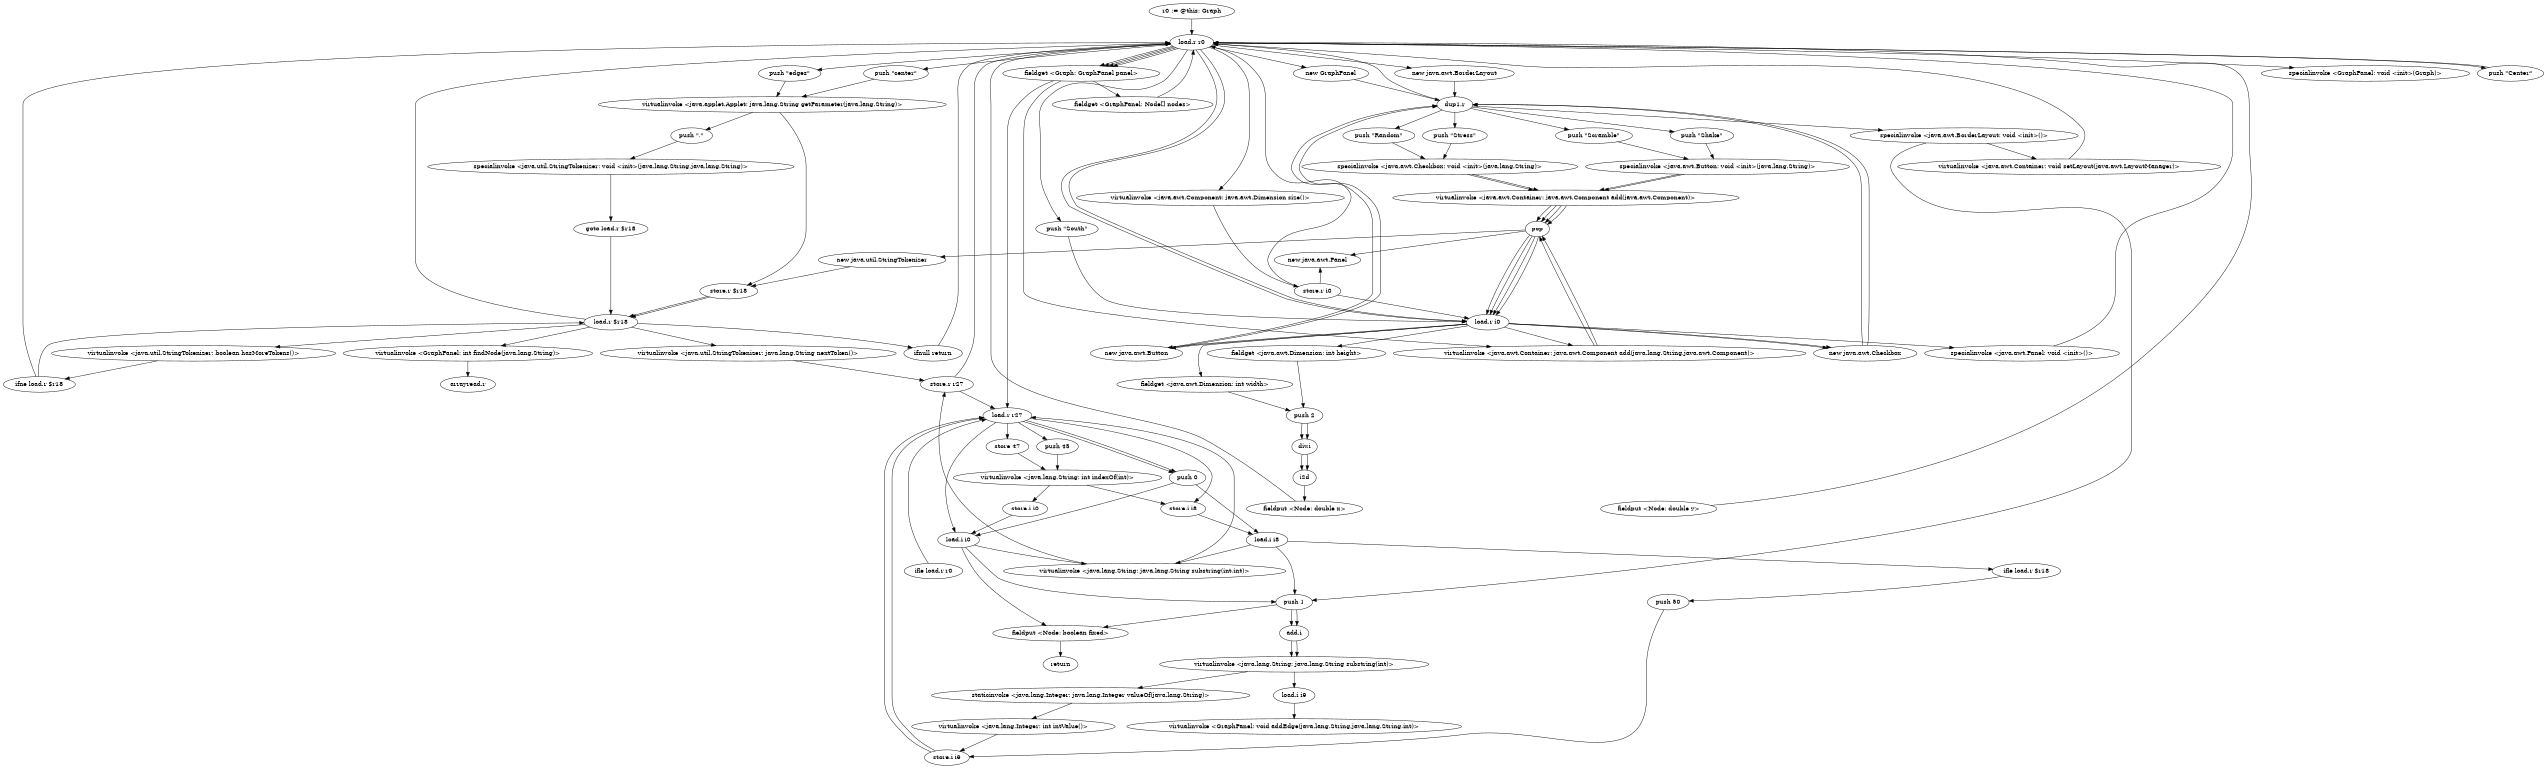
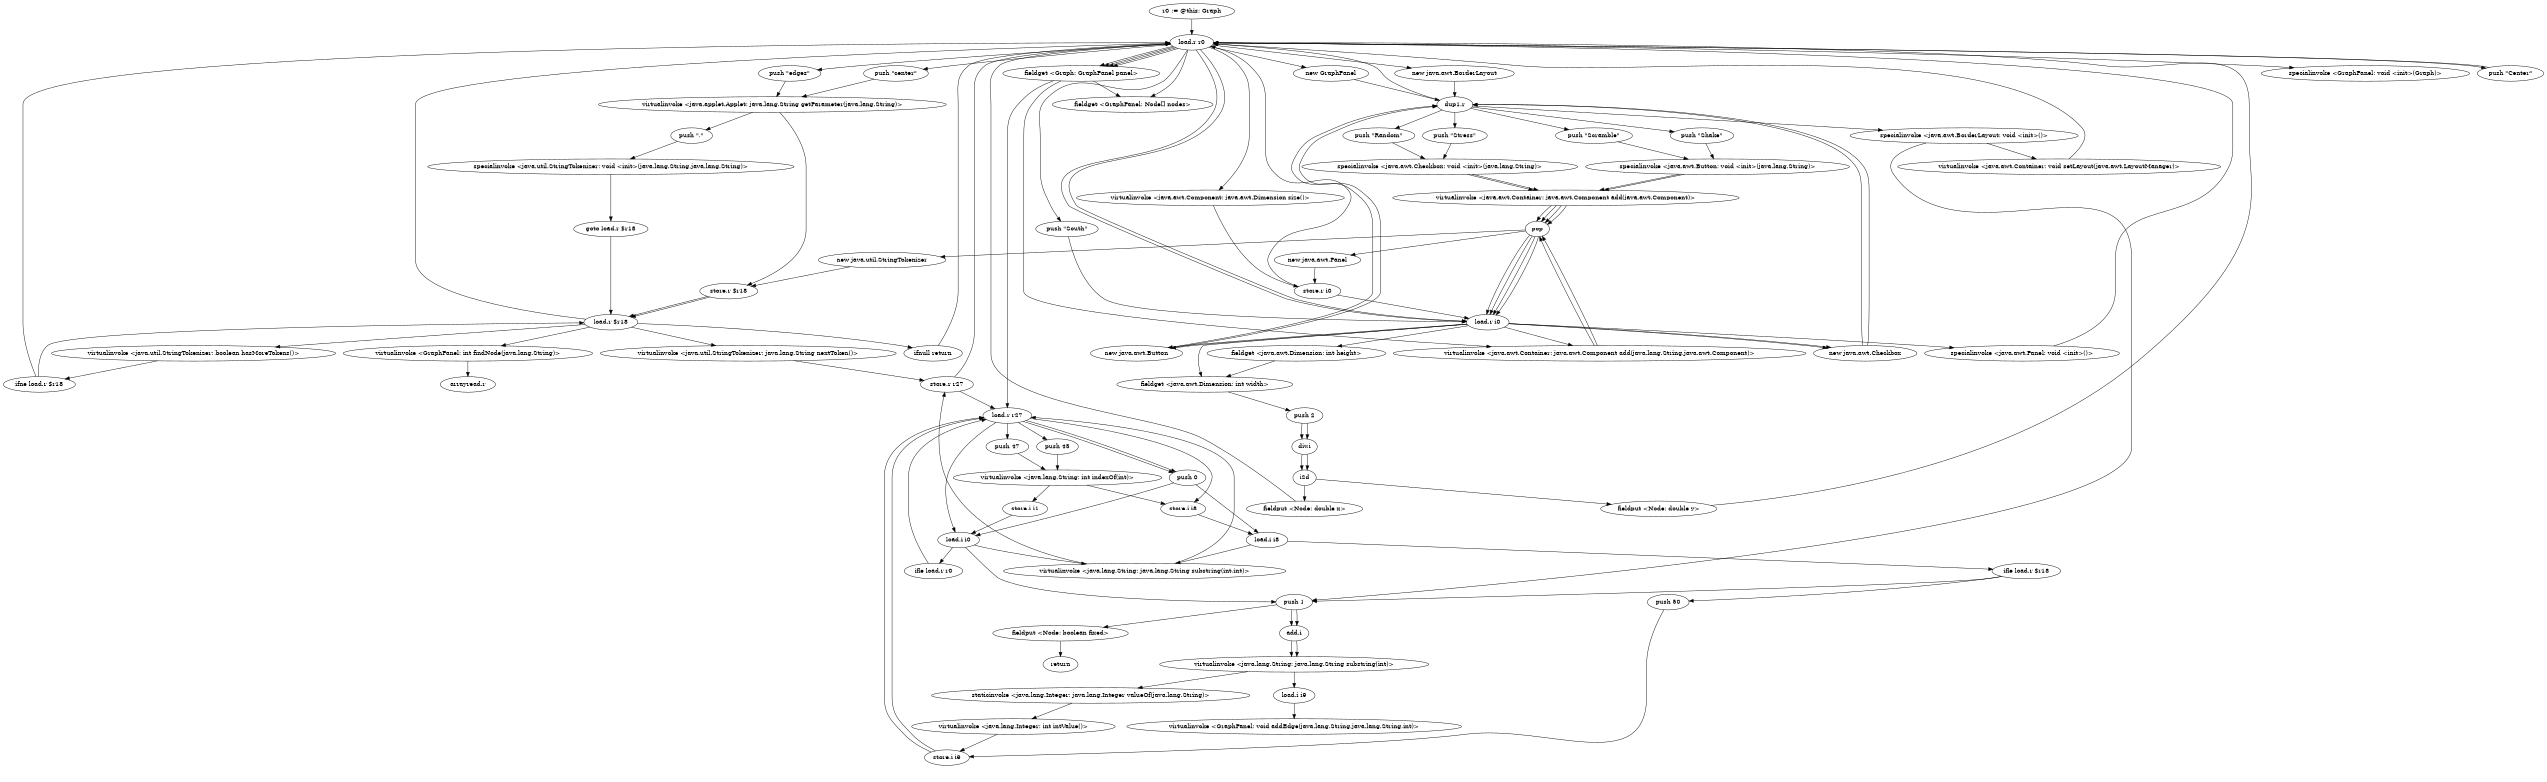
  digraph {
    "r0 := @this: Graph"
    "load.r r0"
    "new java.awt.BorderLayout"
    "new GraphPanel"
    "specialinvoke <GraphPanel: void <init>(Graph)>"
    "push \"Center\""
    "fieldget <Graph: GraphPanel panel>"
    "load.r i0"
    "push \"South\""
    "push \"edges\""
    "virtualinvoke <java.awt.Component: java.awt.Dimension size()>"
    "push \"center\""
    "dup1.r"
    "virtualinvoke <java.awt.Container: java.awt.Component add(java.lang.String,java.awt.Component)>"
    "fieldget <GraphPanel: Node[] nodes>"
    "load.r r27"
    "specialinvoke <java.awt.Panel: void <init>()>"
    "new java.awt.Button"
    "new java.awt.Checkbox"
    "fieldget <java.awt.Dimension: int width>"
    "fieldget <java.awt.Dimension: int height>"
    "virtualinvoke <java.applet.Applet: java.lang.String getParameter(java.lang.String)>"
    "store.r i0"
    "push 1"
    "fieldput <Node: boolean fixed>"
    "add.i"
    "specialinvoke <java.awt.BorderLayout: void <init>()>"
    "push \"Scramble\""
    "push \"Shake\""
    "push \"Stress\""
    "push \"Random\""
    "virtualinvoke <java.awt.Container: void setLayout(java.awt.LayoutManager)>"
    "specialinvoke <java.awt.Button: void <init>(java.lang.String)>"
    "specialinvoke <java.awt.Checkbox: void <init>(java.lang.String)>"
    pop
    "load.r $r18"
    "virtualinvoke <java.util.StringTokenizer: boolean hasMoreTokens()>"
    "ifnull return"
    "virtualinvoke <GraphPanel: int findNode(java.lang.String)>"
    "virtualinvoke <java.util.StringTokenizer: java.lang.String nextToken()>"
    "push 45"
-   "push 47" [label="store 47"]
+   "push 47"
    "load.i i0"
    "push 0"
    "store.i i8"
    "new java.awt.Panel"
    "new java.util.StringTokenizer"
    "store.r $r18"
    "push 2"
    "virtualinvoke <java.awt.Container: java.awt.Component add(java.awt.Component)>"
    "ifne load.r $r18"
    "arrayread.r"
    "store.r r27"
    "push \",\""
    "specialinvoke <java.util.StringTokenizer: void <init>(java.lang.String,java.lang.String)>"
    "goto load.r $r18"
    "div.i"
    i2d
    "fieldput <Node: double x>"
    "fieldput <Node: double y>"
    return
    "virtualinvoke <java.lang.String: java.lang.String substring(int)>"
    "virtualinvoke <java.lang.String: int indexOf(int)>"
    "load.i i8"
    "ifle load.r $r18"
    "virtualinvoke <java.lang.String: java.lang.String substring(int,int)>"
    "ifle load.r r0"
-   "store.i i0"
+   "store.i i0" [label="store.i i1"]
    "push 50"
    "store.i i9"
    "staticinvoke <java.lang.Integer: java.lang.Integer valueOf(java.lang.String)>"
    "load.i i9"
    "virtualinvoke <java.lang.Integer: int intValue()>"
    "virtualinvoke <GraphPanel: void addEdge(java.lang.String,java.lang.String,int)>"
    "r0 := @this: Graph" -> "load.r r0"
    "load.r r0" -> "new java.awt.BorderLayout"
    "load.r r0" -> "new GraphPanel"
    "load.r r0" -> "specialinvoke <GraphPanel: void <init>(Graph)>"
    "load.r r0" -> "push \"Center\""
    "load.r r0" -> "fieldget <Graph: GraphPanel panel>"
    "load.r r0" -> "fieldget <Graph: GraphPanel panel>"
    "load.r r0" -> "fieldget <Graph: GraphPanel panel>"
    "load.r r0" -> "fieldget <Graph: GraphPanel panel>"
    "load.r r0" -> "load.r i0"
    "load.r r0" -> "load.r i0"
    "load.r r0" -> "push \"South\""
    "load.r r0" -> "push \"edges\""
    "load.r r0" -> "virtualinvoke <java.awt.Component: java.awt.Dimension size()>"
    "load.r r0" -> "push \"center\""
    "new java.awt.BorderLayout" -> "dup1.r"
    "new GraphPanel" -> "dup1.r"
    "push \"Center\"" -> "load.r r0"
    "fieldget <Graph: GraphPanel panel>" -> "virtualinvoke <java.awt.Container: java.awt.Component add(java.lang.String,java.awt.Component)>"
    "fieldget <Graph: GraphPanel panel>" -> "fieldget <GraphPanel: Node[] nodes>"
    "fieldget <Graph: GraphPanel panel>" -> "load.r r27"
    "load.r i0" -> "virtualinvoke <java.awt.Container: java.awt.Component add(java.lang.String,java.awt.Component)>"
    "load.r i0" -> "specialinvoke <java.awt.Panel: void <init>()>"
    "load.r i0" -> "new java.awt.Button"
    "load.r i0" -> "new java.awt.Button"
    "load.r i0" -> "new java.awt.Checkbox"
    "load.r i0" -> "new java.awt.Checkbox"
    "load.r i0" -> "fieldget <java.awt.Dimension: int width>"
    "load.r i0" -> "fieldget <java.awt.Dimension: int height>"
    "push \"South\"" -> "load.r i0"
    "push \"edges\"" -> "virtualinvoke <java.applet.Applet: java.lang.String getParameter(java.lang.String)>"
    "virtualinvoke <java.awt.Component: java.awt.Dimension size()>" -> "store.r i0"
    "push \"center\"" -> "virtualinvoke <java.applet.Applet: java.lang.String getParameter(java.lang.String)>"
    "dup1.r" -> "load.r r0"
    "dup1.r" -> "specialinvoke <java.awt.BorderLayout: void <init>()>"
    "dup1.r" -> "push \"Scramble\""
    "dup1.r" -> "push \"Shake\""
    "dup1.r" -> "push \"Stress\""
    "dup1.r" -> "push \"Random\""
    "virtualinvoke <java.awt.Container: java.awt.Component add(java.lang.String,java.awt.Component)>" -> pop
    "virtualinvoke <java.awt.Container: java.awt.Component add(java.lang.String,java.awt.Component)>" -> pop
-   "fieldget <GraphPanel: Node[] nodes>" -> "load.r r0"
+   "load.r r0" -> "fieldget <GraphPanel: Node[] nodes>"
    "load.r r27" -> "push 45"
    "load.r r27" -> "push 47"
    "load.r r27" -> "load.i i0"
    "load.r r27" -> "push 0"
    "load.r r27" -> "push 0"
    "load.r r27" -> "store.i i8"
    "specialinvoke <java.awt.Panel: void <init>()>" -> "load.r r0"
    "new java.awt.Button" -> "dup1.r"
    "new java.awt.Button" -> "dup1.r"
    "new java.awt.Checkbox" -> "dup1.r"
    "new java.awt.Checkbox" -> "dup1.r"
    "fieldget <java.awt.Dimension: int width>" -> "push 2"
-   "fieldget <java.awt.Dimension: int height>" -> "push 2"
+   "fieldget <java.awt.Dimension: int height>" -> "fieldget <java.awt.Dimension: int width>"
    "virtualinvoke <java.applet.Applet: java.lang.String getParameter(java.lang.String)>" -> "store.r $r18"
    "virtualinvoke <java.applet.Applet: java.lang.String getParameter(java.lang.String)>" -> "push \",\""
    "store.r i0" -> "load.r r0"
    "store.r i0" -> "load.r i0"
    "push 1" -> "fieldput <Node: boolean fixed>"
    "push 1" -> "add.i"
    "push 1" -> "add.i"
    "fieldput <Node: boolean fixed>" -> return
    "add.i" -> "virtualinvoke <java.lang.String: java.lang.String substring(int)>"
    "add.i" -> "virtualinvoke <java.lang.String: java.lang.String substring(int)>"
    "specialinvoke <java.awt.BorderLayout: void <init>()>" -> "push 1"
    "specialinvoke <java.awt.BorderLayout: void <init>()>" -> "virtualinvoke <java.awt.Container: void setLayout(java.awt.LayoutManager)>"
    "push \"Scramble\"" -> "specialinvoke <java.awt.Button: void <init>(java.lang.String)>"
    "push \"Shake\"" -> "specialinvoke <java.awt.Button: void <init>(java.lang.String)>"
    "push \"Stress\"" -> "specialinvoke <java.awt.Checkbox: void <init>(java.lang.String)>"
    "push \"Random\"" -> "specialinvoke <java.awt.Checkbox: void <init>(java.lang.String)>"
    "virtualinvoke <java.awt.Container: void setLayout(java.awt.LayoutManager)>" -> "load.r r0"
    "specialinvoke <java.awt.Button: void <init>(java.lang.String)>" -> "virtualinvoke <java.awt.Container: java.awt.Component add(java.awt.Component)>"
    "specialinvoke <java.awt.Button: void <init>(java.lang.String)>" -> "virtualinvoke <java.awt.Container: java.awt.Component add(java.awt.Component)>"
    "specialinvoke <java.awt.Checkbox: void <init>(java.lang.String)>" -> "virtualinvoke <java.awt.Container: java.awt.Component add(java.awt.Component)>"
    "specialinvoke <java.awt.Checkbox: void <init>(java.lang.String)>" -> "virtualinvoke <java.awt.Container: java.awt.Component add(java.awt.Component)>"
    pop -> "load.r i0"
    pop -> "load.r i0"
    pop -> "load.r i0"
    pop -> "load.r i0"
    pop -> "new java.awt.Panel"
    pop -> "new java.util.StringTokenizer"
    "load.r $r18" -> "load.r r0"
    "load.r $r18" -> "virtualinvoke <java.util.StringTokenizer: boolean hasMoreTokens()>"
    "load.r $r18" -> "ifnull return"
    "load.r $r18" -> "virtualinvoke <GraphPanel: int findNode(java.lang.String)>"
    "load.r $r18" -> "virtualinvoke <java.util.StringTokenizer: java.lang.String nextToken()>"
    "virtualinvoke <java.util.StringTokenizer: boolean hasMoreTokens()>" -> "ifne load.r $r18"
    "ifnull return" -> "load.r r0"
    "virtualinvoke <GraphPanel: int findNode(java.lang.String)>" -> "arrayread.r"
    "virtualinvoke <java.util.StringTokenizer: java.lang.String nextToken()>" -> "store.r r27"
    "push 45" -> "virtualinvoke <java.lang.String: int indexOf(int)>"
    "push 47" -> "virtualinvoke <java.lang.String: int indexOf(int)>"
    "load.i i0" -> "push 1"
    "load.i i0" -> "virtualinvoke <java.lang.String: java.lang.String substring(int,int)>"
-   "load.i i0" -> "fieldput <Node: boolean fixed>"
+   "load.i i0" -> "ifle load.r r0"
    "push 0" -> "load.i i0"
    "push 0" -> "load.i i8"
    "store.i i8" -> "load.i i8"
-   "store.r i0" -> "new java.awt.Panel"
+   "new java.awt.Panel" -> "store.r i0"
    "new java.util.StringTokenizer" -> "store.r $r18"
    "store.r $r18" -> "load.r $r18"
    "store.r $r18" -> "load.r $r18"
    "push 2" -> "div.i"
    "push 2" -> "div.i"
    "virtualinvoke <java.awt.Container: java.awt.Component add(java.awt.Component)>" -> pop
    "virtualinvoke <java.awt.Container: java.awt.Component add(java.awt.Component)>" -> pop
    "virtualinvoke <java.awt.Container: java.awt.Component add(java.awt.Component)>" -> pop
    "virtualinvoke <java.awt.Container: java.awt.Component add(java.awt.Component)>" -> pop
    "ifne load.r $r18" -> "load.r r0"
    "ifne load.r $r18" -> "load.r $r18"
    "store.r r27" -> "load.r r0"
    "store.r r27" -> "load.r r27"
    "push \",\"" -> "specialinvoke <java.util.StringTokenizer: void <init>(java.lang.String,java.lang.String)>"
    "specialinvoke <java.util.StringTokenizer: void <init>(java.lang.String,java.lang.String)>" -> "goto load.r $r18"
    "goto load.r $r18" -> "load.r $r18"
    "div.i" -> i2d
    "div.i" -> i2d
    i2d -> "fieldput <Node: double x>"
+   i2d -> "fieldput <Node: double y>"
    "fieldput <Node: double x>" -> "load.r r0"
    "fieldput <Node: double y>" -> "load.r r0"
    "virtualinvoke <java.lang.String: java.lang.String substring(int)>" -> "staticinvoke <java.lang.Integer: java.lang.Integer valueOf(java.lang.String)>"
    "virtualinvoke <java.lang.String: java.lang.String substring(int)>" -> "load.i i9"
    "virtualinvoke <java.lang.String: int indexOf(int)>" -> "store.i i8"
    "virtualinvoke <java.lang.String: int indexOf(int)>" -> "store.i i0"
-   "load.i i8" -> "push 1"
+   "ifle load.r $r18" -> "push 1"
    "load.i i8" -> "ifle load.r $r18"
    "load.i i8" -> "virtualinvoke <java.lang.String: java.lang.String substring(int,int)>"
    "ifle load.r $r18" -> "push 50"
    "virtualinvoke <java.lang.String: java.lang.String substring(int,int)>" -> "load.r r27"
    "virtualinvoke <java.lang.String: java.lang.String substring(int,int)>" -> "store.r r27"
    "ifle load.r r0" -> "load.r r27"
    "store.i i0" -> "load.i i0"
    "push 50" -> "store.i i9"
    "store.i i9" -> "load.r r27"
    "store.i i9" -> "load.r r27"
    "staticinvoke <java.lang.Integer: java.lang.Integer valueOf(java.lang.String)>" -> "virtualinvoke <java.lang.Integer: int intValue()>"
    "load.i i9" -> "virtualinvoke <GraphPanel: void addEdge(java.lang.String,java.lang.String,int)>"
    "virtualinvoke <java.lang.Integer: int intValue()>" -> "store.i i9"
  }
